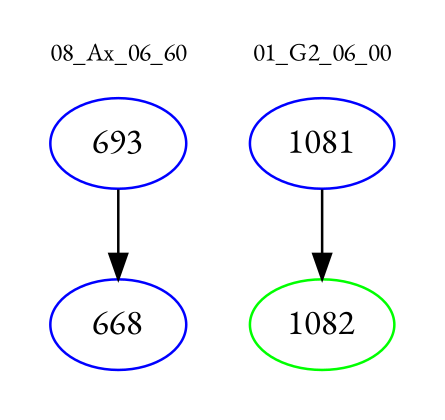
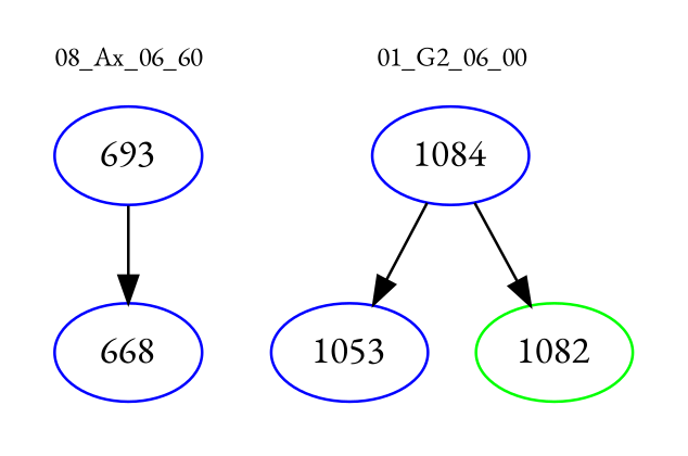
  digraph {
    fontname="EB Garamond"
    node [color=blue fontname="EB Garamond"]
    edge [color=black fontname="EB Garamond"]
    n1 [label=693]
    n2 [label=668]
-   n3 [label=1081]
+   n3 [label=1084]
+   n4 [label=1053]
    n5 [color=green label=1082]
    subgraph cluster_1 {
      color=white
      fontsize=10
      label="08_Ax_06_60"
      n1
      n2
    }
    subgraph cluster_2 {
      color=white
      fontsize=10
      label="01_G2_06_00"
      n3
+     n4
      n5
    }
    n1 -> n2
+   n3 -> n4
    n3 -> n5
  }
